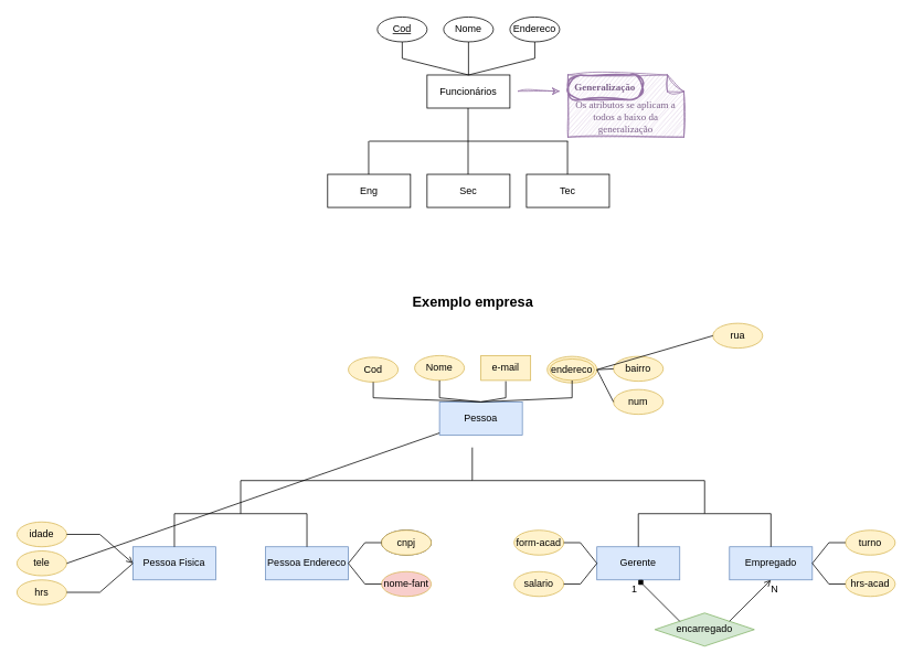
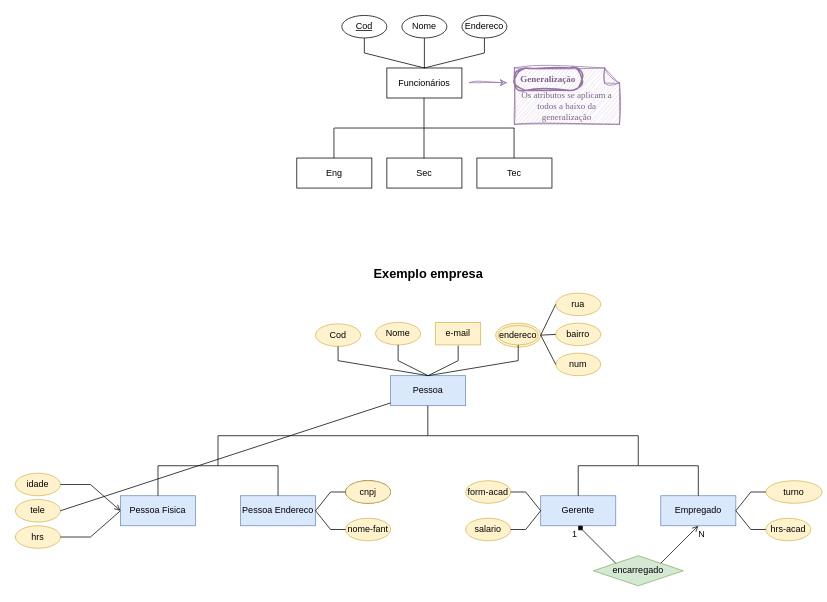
  <mxCell id="0" />
  <mxCell id="1" parent="0" />
  <mxCell id="2" value="&lt;font color=&quot;#7c608a&quot;&gt;Os atributos se aplicam a todos a baixo da generalização&lt;/font&gt;" style="shape=note;size=20;whiteSpace=wrap;html=1;align=center;verticalAlign=bottom;fontSize=12;sketch=1;curveFitting=1;jiggle=2;fillColor=#e1d5e7;strokeColor=#9673a6;fontFamily=Comic Sans MS;" vertex="1" parent="1"><mxGeometry x="685" y="90" width="140" height="75" as="geometry" /></mxCell>
  <mxCell id="3" value="Funcionários" style="whiteSpace=wrap;html=1;align=center;" vertex="1" parent="1"><mxGeometry x="515" y="90" width="100" height="40" as="geometry" /></mxCell>
  <mxCell id="4" value="Sec" style="whiteSpace=wrap;html=1;align=center;" vertex="1" parent="1"><mxGeometry x="515" y="210" width="100" height="40" as="geometry" /></mxCell>
  <mxCell id="5" value="Eng" style="whiteSpace=wrap;html=1;align=center;" vertex="1" parent="1"><mxGeometry x="395" y="210" width="100" height="40" as="geometry" /></mxCell>
  <mxCell id="6" value="Tec" style="whiteSpace=wrap;html=1;align=center;" vertex="1" parent="1"><mxGeometry x="635" y="210" width="100" height="40" as="geometry" /></mxCell>
  <mxCell id="7" value="" style="endArrow=none;html=1;rounded=0;" edge="1" parent="1"><mxGeometry relative="1" as="geometry"><mxPoint x="445" y="170" as="sourcePoint" /><mxPoint x="685" y="170" as="targetPoint" /></mxGeometry></mxCell>
  <mxCell id="8" value="" style="endArrow=none;html=1;rounded=0;" edge="1" parent="1"><mxGeometry relative="1" as="geometry"><mxPoint x="444.5" y="170" as="sourcePoint" /><mxPoint x="444.5" y="210" as="targetPoint" /></mxGeometry></mxCell>
  <mxCell id="9" value="" style="endArrow=none;html=1;rounded=0;" edge="1" parent="1"><mxGeometry relative="1" as="geometry"><mxPoint x="684.5" y="170" as="sourcePoint" /><mxPoint x="684.5" y="210" as="targetPoint" /></mxGeometry></mxCell>
  <mxCell id="10" value="" style="endArrow=none;html=1;rounded=0;" edge="1" parent="1"><mxGeometry relative="1" as="geometry"><mxPoint x="564.5" y="130" as="sourcePoint" /><mxPoint x="564.5" y="170" as="targetPoint" /></mxGeometry></mxCell>
  <mxCell id="11" value="" style="endArrow=none;html=1;rounded=0;" edge="1" parent="1"><mxGeometry relative="1" as="geometry"><mxPoint x="564.5" y="170" as="sourcePoint" /><mxPoint x="564.5" y="210" as="targetPoint" /></mxGeometry></mxCell>
  <mxCell id="12" value="Nome" style="ellipse;whiteSpace=wrap;html=1;align=center;" vertex="1" parent="1"><mxGeometry x="535" y="20" width="60" height="30" as="geometry" /></mxCell>
  <mxCell id="13" value="Cod" style="ellipse;whiteSpace=wrap;html=1;align=center;fontStyle=4" vertex="1" parent="1"><mxGeometry x="455" y="20" width="60" height="30" as="geometry" /></mxCell>
  <mxCell id="14" value="Endereco" style="ellipse;whiteSpace=wrap;html=1;align=center;" vertex="1" parent="1"><mxGeometry x="615" y="20" width="60" height="30" as="geometry" /></mxCell>
  <mxCell id="15" value="" style="endArrow=none;html=1;rounded=0;exitX=0.5;exitY=0;exitDx=0;exitDy=0;entryX=0.5;entryY=1;entryDx=0;entryDy=0;" edge="1" parent="1" source="3" target="14"><mxGeometry width="50" height="50" relative="1" as="geometry"><mxPoint x="915" y="170" as="sourcePoint" /><mxPoint x="965" y="120" as="targetPoint" /><Array as="points"><mxPoint x="645" y="70" /></Array></mxGeometry></mxCell>
  <mxCell id="16" value="" style="endArrow=none;html=1;rounded=0;entryX=0.5;entryY=0;entryDx=0;entryDy=0;exitX=0.5;exitY=1;exitDx=0;exitDy=0;" edge="1" parent="1" source="12" target="3"><mxGeometry width="50" height="50" relative="1" as="geometry"><mxPoint x="345" y="140" as="sourcePoint" /><mxPoint x="395" y="90" as="targetPoint" /></mxGeometry></mxCell>
  <mxCell id="17" value="" style="endArrow=none;html=1;rounded=0;exitX=0.5;exitY=0;exitDx=0;exitDy=0;entryX=0.5;entryY=1;entryDx=0;entryDy=0;" edge="1" parent="1" source="3" target="13"><mxGeometry width="50" height="50" relative="1" as="geometry"><mxPoint x="285" y="130" as="sourcePoint" /><mxPoint x="335" y="80" as="targetPoint" /><Array as="points"><mxPoint x="485" y="70" /></Array></mxGeometry></mxCell>
  <mxCell id="18" value="" style="edgeStyle=orthogonalEdgeStyle;rounded=0;orthogonalLoop=1;jettySize=auto;html=1;sketch=1;curveFitting=1;jiggle=2;strokeColor=#9673A6;" edge="1" parent="1"><mxGeometry relative="1" as="geometry"><mxPoint x="625" y="109.58" as="sourcePoint" /><mxPoint x="675" y="109.58" as="targetPoint" /></mxGeometry></mxCell>
  <mxCell id="19" value="&lt;font face=&quot;Comic Sans MS&quot; size=&quot;1&quot; color=&quot;#7c608a&quot; style=&quot;&quot;&gt;&lt;b style=&quot;font-size: 12px;&quot;&gt;Generalização&lt;/b&gt;&lt;/font&gt;" style="rounded=1;whiteSpace=wrap;html=1;strokeWidth=2;fillWeight=4;hachureGap=8;hachureAngle=45;fillColor=none;strokeColor=#9673a6;glass=0;shadow=0;sketch=1;curveFitting=1;jiggle=2;arcSize=50;" vertex="1" parent="1"><mxGeometry x="685" y="90" width="90" height="30" as="geometry" /></mxCell>
- <mxCell id="20" value="Pessoa" style="whiteSpace=wrap;html=1;align=center;fillColor=#dae8fc;strokeColor=#6c8ebf;" vertex="1" parent="1"><mxGeometry x="530" y="485" width="100" height="40" as="geometry" /></mxCell>
+ <mxCell id="20" value="Pessoa" style="whiteSpace=wrap;html=1;align=center;fillColor=#dae8fc;strokeColor=#6c8ebf;" vertex="1" parent="1"><mxGeometry x="520" y="500" width="100" height="40" as="geometry" /></mxCell>
  <mxCell id="21" value="Exemplo empresa" style="text;html=1;align=center;verticalAlign=middle;resizable=0;points=[];autosize=1;strokeColor=none;fillColor=none;fontSize=17;fontStyle=1" vertex="1" parent="1"><mxGeometry x="485" y="350" width="170" height="30" as="geometry" /></mxCell>
  <mxCell id="22" value="Pessoa Fisica" style="whiteSpace=wrap;html=1;align=center;fillColor=#dae8fc;strokeColor=#6c8ebf;" vertex="1" parent="1"><mxGeometry x="160" y="660" width="100" height="40" as="geometry" /></mxCell>
  <mxCell id="23" value="Nome" style="ellipse;whiteSpace=wrap;html=1;align=center;fillColor=#fff2cc;strokeColor=#d6b656;" vertex="1" parent="1"><mxGeometry x="500" y="429" width="60" height="30" as="geometry" /></mxCell>
  <mxCell id="24" value="Pessoa Endereco" style="whiteSpace=wrap;html=1;align=center;fillColor=#dae8fc;strokeColor=#6c8ebf;" vertex="1" parent="1"><mxGeometry x="320" y="660" width="100" height="40" as="geometry" /></mxCell>
  <mxCell id="25" value="Gerente" style="whiteSpace=wrap;html=1;align=center;fillColor=#dae8fc;strokeColor=#6c8ebf;" vertex="1" parent="1"><mxGeometry x="720" y="660" width="100" height="40" as="geometry" /></mxCell>
  <mxCell id="26" value="Empregado" style="whiteSpace=wrap;html=1;align=center;fillColor=#dae8fc;strokeColor=#6c8ebf;" vertex="1" parent="1"><mxGeometry x="880" y="660" width="100" height="40" as="geometry" /></mxCell>
  <mxCell id="27" value="Cod" style="ellipse;whiteSpace=wrap;html=1;align=center;fillColor=#fff2cc;strokeColor=#d6b656;" vertex="1" parent="1"><mxGeometry x="420" y="431" width="60" height="30" as="geometry" /></mxCell>
  <mxCell id="28" value="idade" style="ellipse;whiteSpace=wrap;html=1;align=center;fillColor=#fff2cc;strokeColor=#d6b656;" vertex="1" parent="1"><mxGeometry x="20" y="630" width="60" height="30" as="geometry" /></mxCell>
  <mxCell id="29" value="tele" style="ellipse;whiteSpace=wrap;html=1;align=center;fillColor=#fff2cc;strokeColor=#d6b656;" vertex="1" parent="1"><mxGeometry x="20" y="665" width="60" height="30" as="geometry" /></mxCell>
  <mxCell id="30" value="hrs" style="ellipse;whiteSpace=wrap;html=1;align=center;fillColor=#fff2cc;strokeColor=#d6b656;" vertex="1" parent="1"><mxGeometry x="20" y="700" width="60" height="30" as="geometry" /></mxCell>
  <mxCell id="31" value="cnpj" style="ellipse;whiteSpace=wrap;html=1;align=center;" vertex="1" parent="1"><mxGeometry x="460" y="640" width="60" height="30" as="geometry" /></mxCell>
- <mxCell id="32" value="nome-fant" style="ellipse;whiteSpace=wrap;html=1;align=center;fillColor=#f8cecc;strokeColor=#d6b656;" vertex="1" parent="1"><mxGeometry x="460" y="690" width="60" height="30" as="geometry" /></mxCell>
+ <mxCell id="32" value="nome-fant" style="ellipse;whiteSpace=wrap;html=1;align=center;fillColor=#fff2cc;strokeColor=#d6b656;" vertex="1" parent="1"><mxGeometry x="460" y="690" width="60" height="30" as="geometry" /></mxCell>
  <mxCell id="33" value="cnpj" style="ellipse;whiteSpace=wrap;html=1;align=center;fillColor=#fff2cc;strokeColor=#d6b656;" vertex="1" parent="1"><mxGeometry x="460" y="640" width="60" height="30" as="geometry" /></mxCell>
  <mxCell id="34" value="form-acad" style="ellipse;whiteSpace=wrap;html=1;align=center;fillColor=#fff2cc;strokeColor=#d6b656;" vertex="1" parent="1"><mxGeometry x="620" y="640" width="60" height="30" as="geometry" /></mxCell>
  <mxCell id="35" value="salario" style="ellipse;whiteSpace=wrap;html=1;align=center;fillColor=#fff2cc;strokeColor=#d6b656;" vertex="1" parent="1"><mxGeometry x="620" y="690" width="60" height="30" as="geometry" /></mxCell>
- <mxCell id="36" value="turno" style="ellipse;whiteSpace=wrap;html=1;align=center;fillColor=#fff2cc;strokeColor=#d6b656;" vertex="1" parent="1"><mxGeometry x="1020" y="640" width="60" height="30" as="geometry" /></mxCell>
+ <mxCell id="36" value="turno" style="ellipse;whiteSpace=wrap;html=1;align=center;fillColor=#fff2cc;strokeColor=#d6b656;" vertex="1" parent="1"><mxGeometry x="1020" y="640" width="75" height="30" as="geometry" /></mxCell>
  <mxCell id="37" value="hrs-acad" style="ellipse;whiteSpace=wrap;html=1;align=center;fillColor=#fff2cc;strokeColor=#d6b656;" vertex="1" parent="1"><mxGeometry x="1020" y="690" width="60" height="30" as="geometry" /></mxCell>
  <mxCell id="38" value="encarregado" style="shape=rhombus;perimeter=rhombusPerimeter;whiteSpace=wrap;html=1;align=center;fillColor=#d5e8d4;strokeColor=#82b366;rounded=0;" vertex="1" parent="1"><mxGeometry x="790" y="740" width="120" height="40" as="geometry" /></mxCell>
  <mxCell id="39" value="endereco" style="ellipse;shape=doubleEllipse;margin=3;whiteSpace=wrap;html=1;align=center;fillColor=#fff2cc;strokeColor=#d6b656;" vertex="1" parent="1"><mxGeometry x="660" y="430" width="60" height="32" as="geometry" /></mxCell>
  <mxCell id="40" value="e-mail" style="whiteSpace=wrap;html=1;align=center;fillColor=#fff2cc;strokeColor=#d6b656;rounded=0;" vertex="1" parent="1"><mxGeometry x="580" y="429" width="60" height="30" as="geometry" /></mxCell>
- <mxCell id="41" value="rua" style="ellipse;whiteSpace=wrap;html=1;align=center;fillColor=#fff2cc;strokeColor=#d6b656;" vertex="1" parent="1"><mxGeometry x="860" y="390" width="60" height="30" as="geometry" /></mxCell>
+ <mxCell id="41" value="rua" style="ellipse;whiteSpace=wrap;html=1;align=center;fillColor=#fff2cc;strokeColor=#d6b656;" vertex="1" parent="1"><mxGeometry x="740" y="390" width="60" height="30" as="geometry" /></mxCell>
  <mxCell id="42" value="bairro" style="ellipse;whiteSpace=wrap;html=1;align=center;fillColor=#fff2cc;strokeColor=#d6b656;" vertex="1" parent="1"><mxGeometry x="740" y="430" width="60" height="30" as="geometry" /></mxCell>
  <mxCell id="43" value="num" style="ellipse;whiteSpace=wrap;html=1;align=center;fillColor=#fff2cc;strokeColor=#d6b656;" vertex="1" parent="1"><mxGeometry x="740" y="470" width="60" height="30" as="geometry" /></mxCell>
  <mxCell id="44" value="" style="group;rounded=0;arcSize=50;" vertex="1" connectable="0" parent="1"><mxGeometry x="120" y="480" width="880" height="235" as="geometry" /></mxCell>
  <mxCell id="45" value="" style="endArrow=none;html=1;rounded=0;" edge="1" parent="44"><mxGeometry relative="1" as="geometry"><mxPoint x="170" y="140" as="sourcePoint" /><mxPoint x="450" y="100" as="targetPoint" /><Array as="points"><mxPoint x="170" y="100" /></Array></mxGeometry></mxCell>
  <mxCell id="46" value="" style="endArrow=none;html=1;rounded=0;" edge="1" parent="44"><mxGeometry relative="1" as="geometry"><mxPoint x="730" y="140" as="sourcePoint" /><mxPoint x="450" y="100" as="targetPoint" /><Array as="points"><mxPoint x="730" y="100" /></Array></mxGeometry></mxCell>
  <mxCell id="47" value="" style="endArrow=none;html=1;rounded=0;exitX=0.5;exitY=0;exitDx=0;exitDy=0;" edge="1" parent="44"><mxGeometry relative="1" as="geometry"><mxPoint x="449.58" y="100" as="sourcePoint" /><mxPoint x="449.58" y="60" as="targetPoint" /></mxGeometry></mxCell>
  <mxCell id="48" value="" style="endArrow=none;html=1;rounded=0;exitX=0.5;exitY=0;exitDx=0;exitDy=0;" edge="1" parent="44" source="22"><mxGeometry relative="1" as="geometry"><mxPoint x="90" y="140" as="sourcePoint" /><mxPoint x="170" y="140" as="targetPoint" /><Array as="points"><mxPoint x="90" y="140" /></Array></mxGeometry></mxCell>
  <mxCell id="49" value="" style="endArrow=none;html=1;rounded=0;exitX=0.5;exitY=0;exitDx=0;exitDy=0;" edge="1" parent="44" source="24"><mxGeometry relative="1" as="geometry"><mxPoint x="100" y="190" as="sourcePoint" /><mxPoint x="170" y="140" as="targetPoint" /><Array as="points"><mxPoint x="250" y="140" /></Array></mxGeometry></mxCell>
  <mxCell id="50" value="" style="endArrow=none;html=1;rounded=0;exitX=0.5;exitY=0;exitDx=0;exitDy=0;" edge="1" parent="44"><mxGeometry relative="1" as="geometry"><mxPoint x="650" y="180" as="sourcePoint" /><mxPoint x="730" y="140" as="targetPoint" /><Array as="points"><mxPoint x="650" y="140" /></Array></mxGeometry></mxCell>
  <mxCell id="51" value="" style="endArrow=none;html=1;rounded=0;exitX=0.5;exitY=0;exitDx=0;exitDy=0;" edge="1" parent="44"><mxGeometry relative="1" as="geometry"><mxPoint x="810" y="180" as="sourcePoint" /><mxPoint x="730" y="140" as="targetPoint" /><Array as="points"><mxPoint x="810" y="140" /></Array></mxGeometry></mxCell>
  <mxCell id="52" value="" style="endArrow=none;html=1;rounded=0;entryX=0.5;entryY=0;entryDx=0;entryDy=0;exitX=0.5;exitY=1;exitDx=0;exitDy=0;" edge="1" parent="44" source="27" target="20"><mxGeometry relative="1" as="geometry"><mxPoint x="250" as="sourcePoint" /><mxPoint x="410" as="targetPoint" /><Array as="points"><mxPoint x="330" /></Array></mxGeometry></mxCell>
  <mxCell id="53" value="" style="endArrow=none;html=1;rounded=0;exitX=0.5;exitY=1;exitDx=0;exitDy=0;entryX=0.5;entryY=0;entryDx=0;entryDy=0;" edge="1" parent="44" source="23" target="20"><mxGeometry relative="1" as="geometry"><mxPoint x="430" as="sourcePoint" /><mxPoint x="590" as="targetPoint" /><Array as="points"><mxPoint x="410" /></Array></mxGeometry></mxCell>
  <mxCell id="54" value="" style="endArrow=none;html=1;rounded=0;exitX=0.5;exitY=0;exitDx=0;exitDy=0;entryX=0.5;entryY=1;entryDx=0;entryDy=0;" edge="1" parent="44" source="20"><mxGeometry relative="1" as="geometry"><mxPoint x="490" y="10" as="sourcePoint" /><mxPoint x="490" y="-20" as="targetPoint" /><Array as="points"><mxPoint x="490" /></Array></mxGeometry></mxCell>
  <mxCell id="55" value="" style="endArrow=none;html=1;rounded=0;exitX=0.5;exitY=0;exitDx=0;exitDy=0;entryX=0.5;entryY=1;entryDx=0;entryDy=0;" edge="1" parent="44" source="20"><mxGeometry relative="1" as="geometry"><mxPoint x="520" as="sourcePoint" /><mxPoint x="570" y="-21" as="targetPoint" /><Array as="points"><mxPoint x="570" /></Array></mxGeometry></mxCell>
  <mxCell id="56" value="" style="endArrow=open;html=1;rounded=0;exitX=1;exitY=0.5;exitDx=0;exitDy=0;entryX=0;entryY=0.5;entryDx=0;entryDy=0;" edge="1" parent="44" source="28" target="22"><mxGeometry relative="1" as="geometry"><mxPoint x="80" y="270" as="sourcePoint" /><mxPoint x="240" y="270" as="targetPoint" /><Array as="points"><mxPoint y="165" /></Array></mxGeometry></mxCell>
  <mxCell id="57" value="" style="endArrow=none;html=1;rounded=0;exitX=1;exitY=0.5;exitDx=0;exitDy=0;" edge="1" parent="44" source="29" target="20"><mxGeometry relative="1" as="geometry"><mxPoint x="-80" y="310" as="sourcePoint" /><mxPoint x="80" y="310" as="targetPoint" /></mxGeometry></mxCell>
  <mxCell id="58" value="" style="endArrow=none;html=1;rounded=0;exitX=1;exitY=0.5;exitDx=0;exitDy=0;entryX=0;entryY=0.5;entryDx=0;entryDy=0;" edge="1" parent="44" source="30" target="22"><mxGeometry relative="1" as="geometry"><mxPoint x="-90" y="280" as="sourcePoint" /><mxPoint x="70" y="280" as="targetPoint" /><Array as="points"><mxPoint y="235" /></Array></mxGeometry></mxCell>
  <mxCell id="59" value="" style="endArrow=none;html=1;rounded=0;exitX=1;exitY=0.5;exitDx=0;exitDy=0;entryX=0;entryY=0.5;entryDx=0;entryDy=0;" edge="1" parent="44" source="24" target="33"><mxGeometry relative="1" as="geometry"><mxPoint x="240" y="300" as="sourcePoint" /><mxPoint x="400" y="300" as="targetPoint" /><Array as="points"><mxPoint x="320" y="175" /></Array></mxGeometry></mxCell>
  <mxCell id="60" value="" style="endArrow=none;html=1;rounded=0;exitX=1;exitY=0.5;exitDx=0;exitDy=0;entryX=0;entryY=0.5;entryDx=0;entryDy=0;" edge="1" parent="44" source="24" target="32"><mxGeometry relative="1" as="geometry"><mxPoint x="330" y="290" as="sourcePoint" /><mxPoint x="490" y="290" as="targetPoint" /><Array as="points"><mxPoint x="320" y="225" /></Array></mxGeometry></mxCell>
  <mxCell id="61" value="" style="endArrow=none;html=1;rounded=0;exitX=1;exitY=0.5;exitDx=0;exitDy=0;entryX=0;entryY=0.5;entryDx=0;entryDy=0;" edge="1" parent="44" source="34" target="25"><mxGeometry relative="1" as="geometry"><mxPoint x="570" y="260" as="sourcePoint" /><mxPoint x="730" y="260" as="targetPoint" /><Array as="points"><mxPoint x="580" y="175" /></Array></mxGeometry></mxCell>
  <mxCell id="62" value="" style="endArrow=none;html=1;rounded=0;exitX=1;exitY=0.5;exitDx=0;exitDy=0;entryX=0;entryY=0.5;entryDx=0;entryDy=0;" edge="1" parent="44" source="35" target="25"><mxGeometry relative="1" as="geometry"><mxPoint x="550" y="270" as="sourcePoint" /><mxPoint x="710" y="270" as="targetPoint" /><Array as="points"><mxPoint x="580" y="225" /></Array></mxGeometry></mxCell>
  <mxCell id="63" value="" style="endArrow=none;html=1;rounded=0;exitX=1;exitY=0.5;exitDx=0;exitDy=0;entryX=0;entryY=0.5;entryDx=0;entryDy=0;" edge="1" parent="44" source="26" target="36"><mxGeometry relative="1" as="geometry"><mxPoint x="860" y="205" as="sourcePoint" /><mxPoint x="900" y="180" as="targetPoint" /><Array as="points"><mxPoint x="880" y="175" /></Array></mxGeometry></mxCell>
  <mxCell id="64" value="" style="endArrow=none;html=1;rounded=0;exitX=1;exitY=0.5;exitDx=0;exitDy=0;entryX=0;entryY=0.5;entryDx=0;entryDy=0;" edge="1" parent="44" source="26" target="37"><mxGeometry relative="1" as="geometry"><mxPoint x="820" y="280" as="sourcePoint" /><mxPoint x="980" y="280" as="targetPoint" /><Array as="points"><mxPoint x="880" y="225" /></Array></mxGeometry></mxCell>
  <mxCell id="65" value="" style="endArrow=open;html=1;rounded=0;entryX=0.5;entryY=1;entryDx=0;entryDy=0;exitX=1;exitY=0;exitDx=0;exitDy=0;" edge="1" parent="44" source="38" target="26"><mxGeometry relative="1" as="geometry"><mxPoint x="510" y="50" as="sourcePoint" /><mxPoint x="670" y="50" as="targetPoint" /></mxGeometry></mxCell>
  <mxCell id="66" value="N" style="resizable=0;html=1;whiteSpace=wrap;align=right;verticalAlign=bottom;" connectable="0" vertex="1" parent="65"><mxGeometry x="1" relative="1" as="geometry"><mxPoint x="10" y="20" as="offset" /></mxGeometry></mxCell>
  <mxCell id="67" value="" style="endArrow=diamond;html=1;rounded=0;entryX=0.5;entryY=1;entryDx=0;entryDy=0;exitX=0;exitY=0;exitDx=0;exitDy=0;" edge="1" parent="44" source="38" target="25"><mxGeometry relative="1" as="geometry"><mxPoint x="380" y="90" as="sourcePoint" /><mxPoint x="540" y="90" as="targetPoint" /></mxGeometry></mxCell>
  <mxCell id="68" value="1" style="resizable=0;html=1;whiteSpace=wrap;align=right;verticalAlign=bottom;" connectable="0" vertex="1" parent="67"><mxGeometry x="1" relative="1" as="geometry"><mxPoint y="20" as="offset" /></mxGeometry></mxCell>
  <mxCell id="69" value="" style="endArrow=none;html=1;rounded=0;exitX=1;exitY=0.5;exitDx=0;exitDy=0;entryX=0;entryY=0.5;entryDx=0;entryDy=0;" edge="1" parent="44" source="39" target="43"><mxGeometry relative="1" as="geometry"><mxPoint x="560" y="40" as="sourcePoint" /><mxPoint x="720" y="40" as="targetPoint" /></mxGeometry></mxCell>
  <mxCell id="70" value="" style="endArrow=none;html=1;rounded=0;exitX=1;exitY=0.5;exitDx=0;exitDy=0;entryX=0;entryY=0.5;entryDx=0;entryDy=0;" edge="1" parent="44" source="39" target="42"><mxGeometry relative="1" as="geometry"><mxPoint x="610" y="-24" as="sourcePoint" /><mxPoint x="630" y="15" as="targetPoint" /></mxGeometry></mxCell>
  <mxCell id="71" value="" style="endArrow=none;html=1;rounded=0;exitX=1;exitY=0.5;exitDx=0;exitDy=0;entryX=0;entryY=0.5;entryDx=0;entryDy=0;" edge="1" parent="44" source="39" target="41"><mxGeometry relative="1" as="geometry"><mxPoint x="620" y="-14" as="sourcePoint" /><mxPoint x="640" y="25" as="targetPoint" /></mxGeometry></mxCell>
